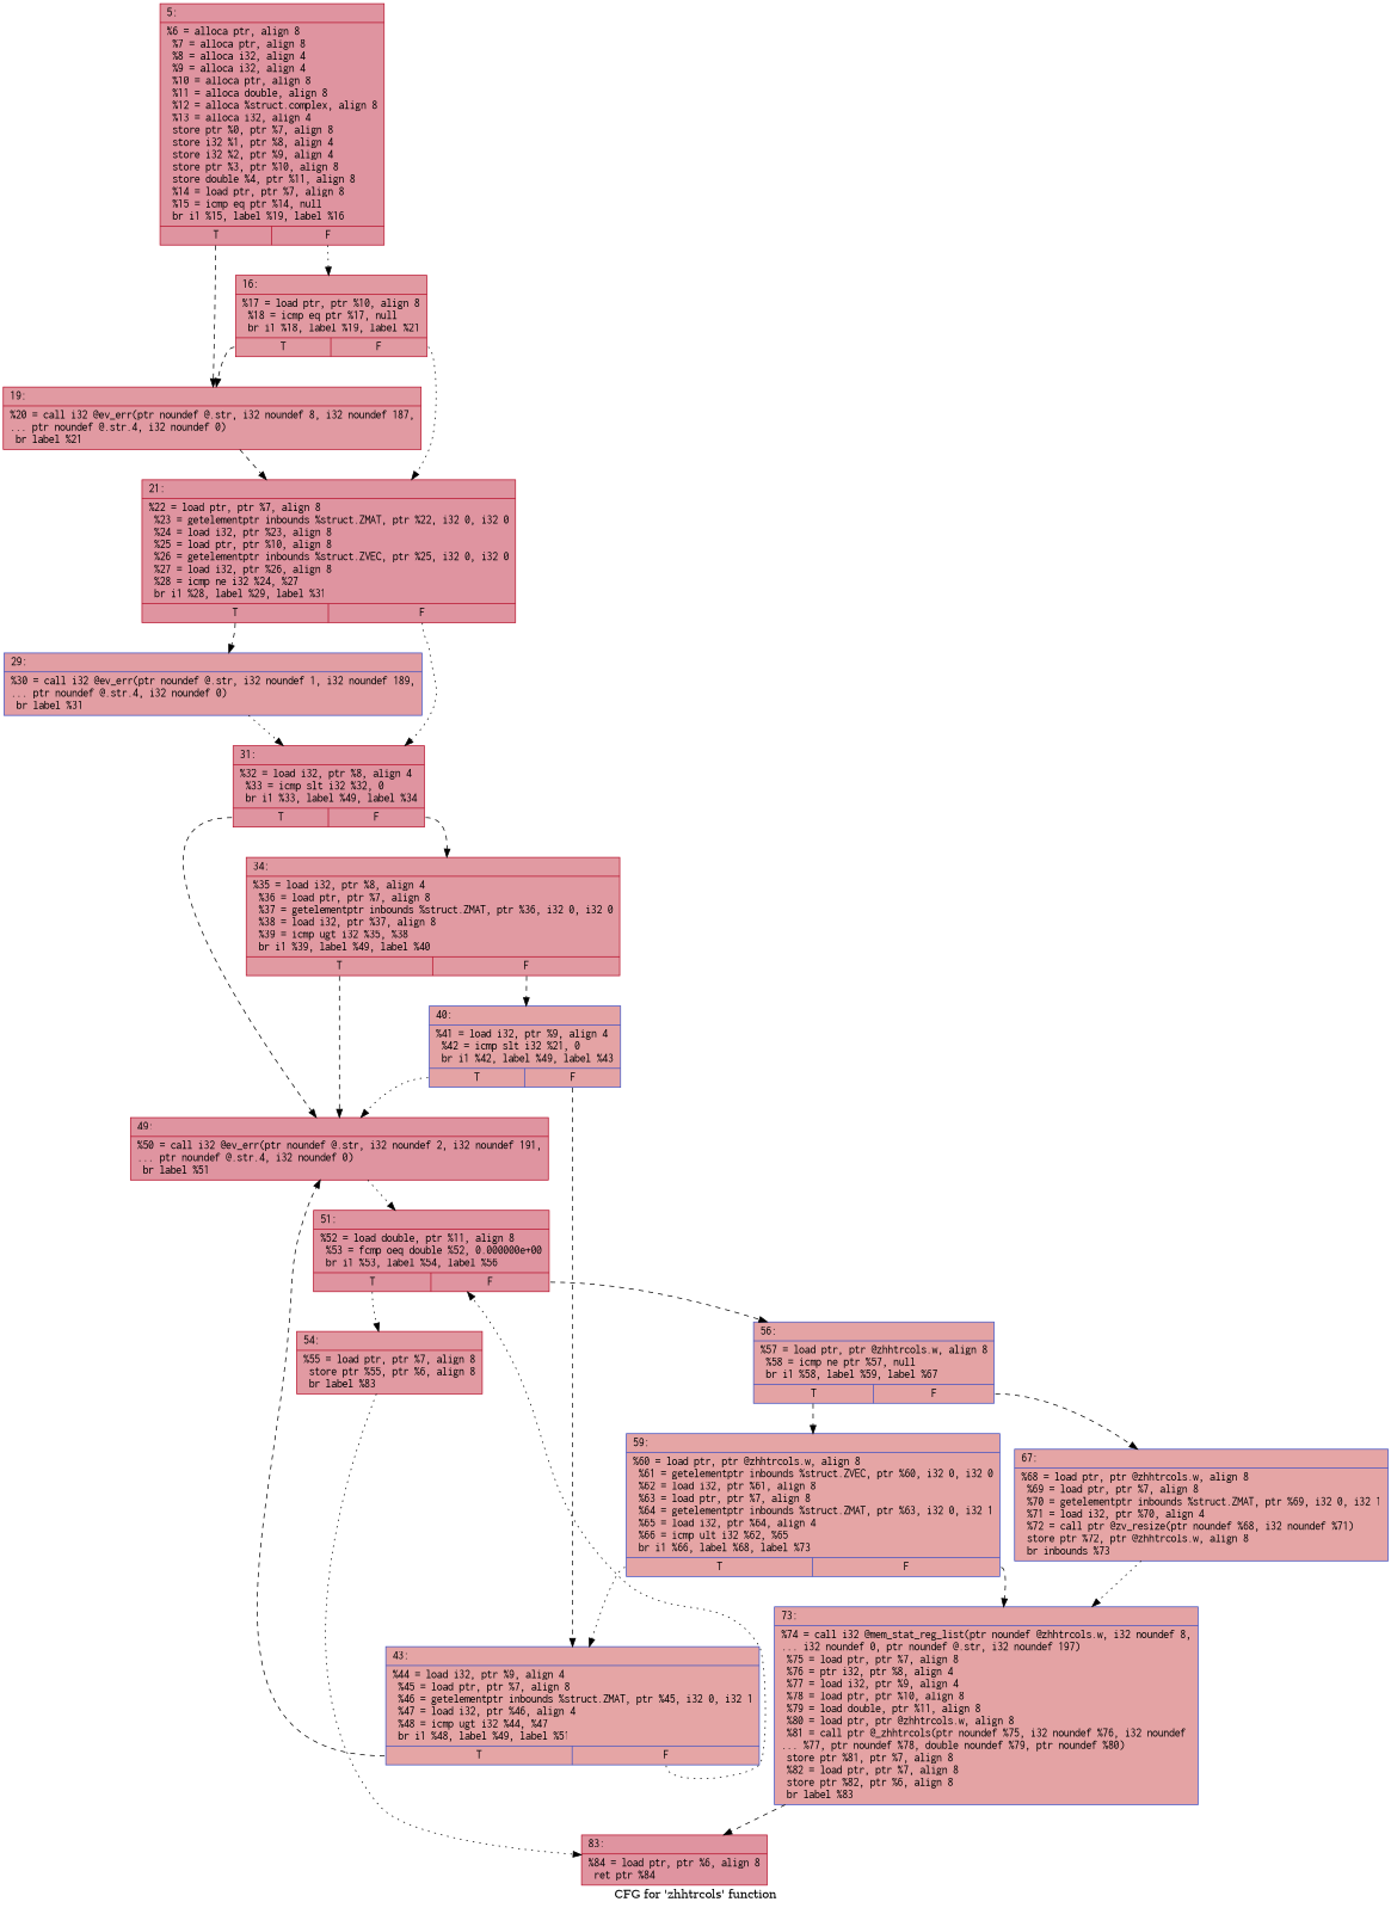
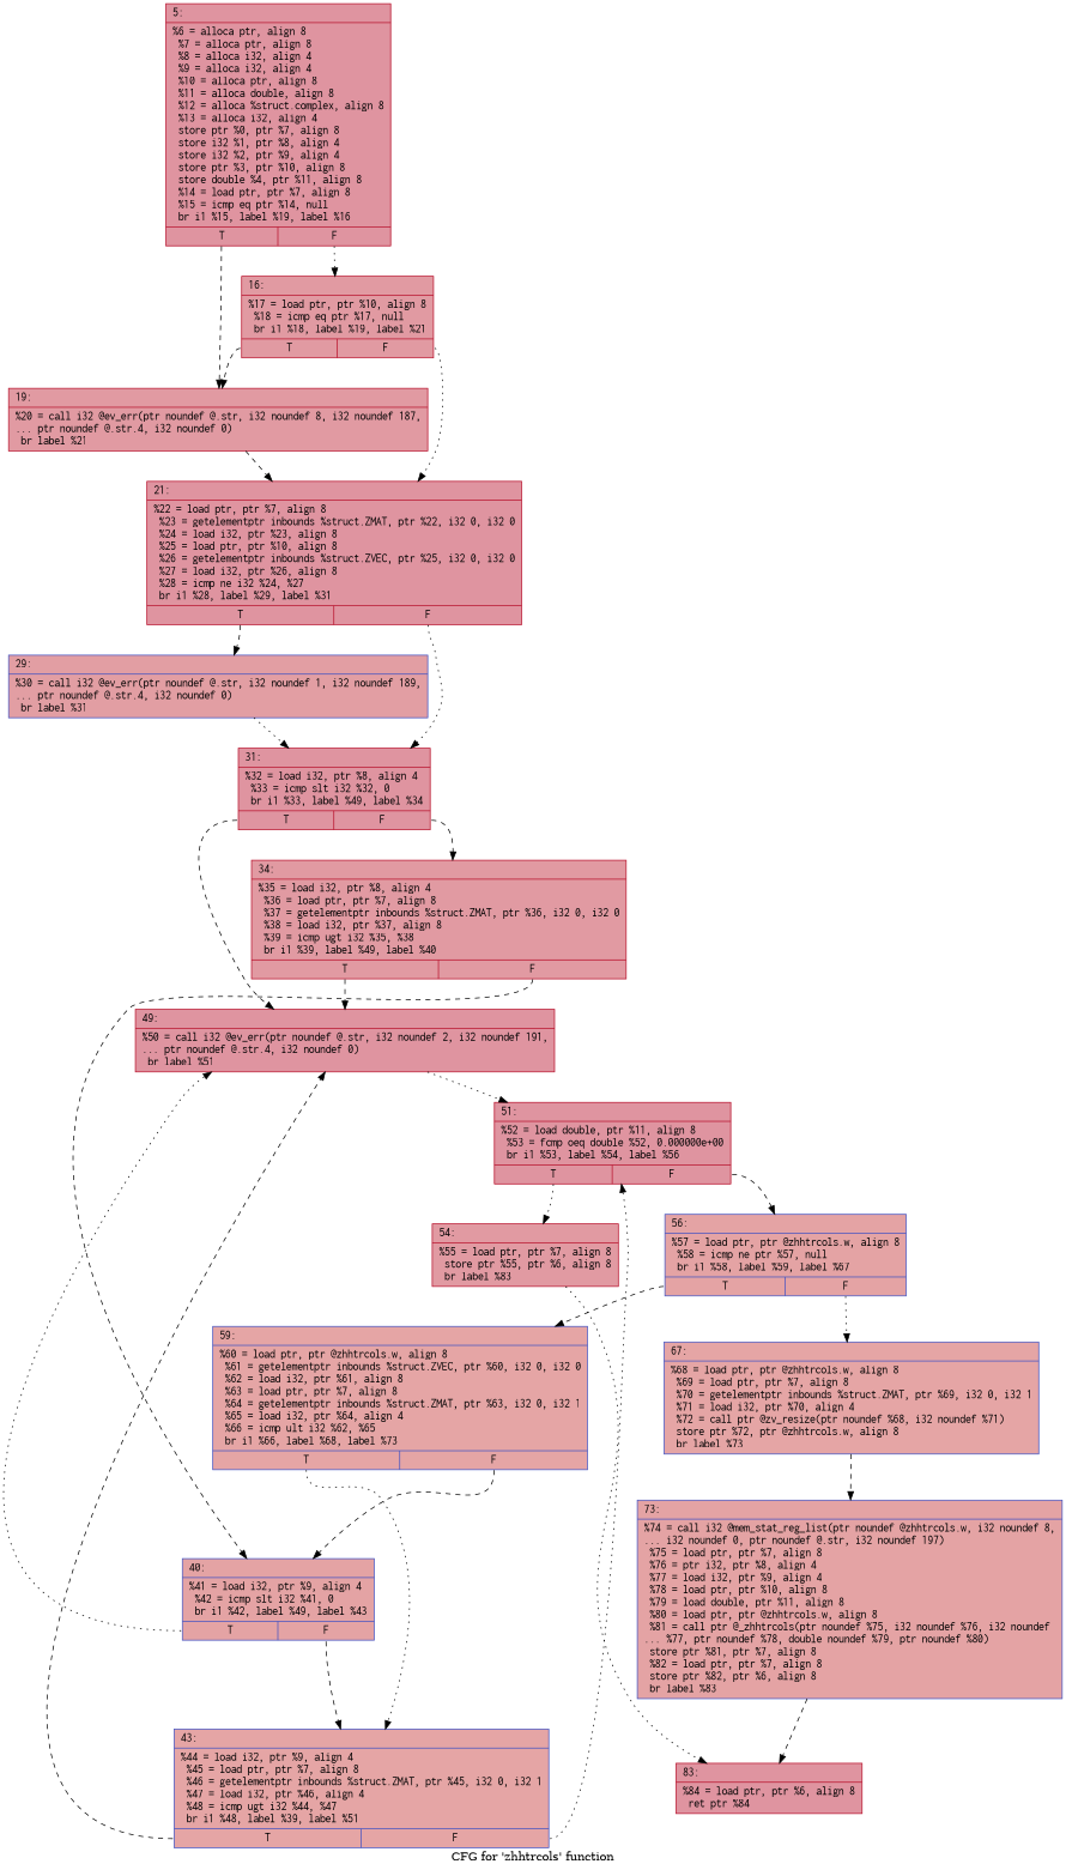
  digraph {
    label="CFG for 'zhhtrcols' function"
    node [color="#b70d28ff" fillcolor="#b70d2870" fontname=Courier shape=record style=filled]
    edge [style=dashed tailport=s0]
    n1 [label="{5:\l|  %6 = alloca ptr, align 8\l  %7 = alloca ptr, align 8\l  %8 = alloca i32, align 4\l  %9 = alloca i32, align 4\l  %10 = alloca ptr, align 8\l  %11 = alloca double, align 8\l  %12 = alloca %struct.complex, align 8\l  %13 = alloca i32, align 4\l  store ptr %0, ptr %7, align 8\l  store i32 %1, ptr %8, align 4\l  store i32 %2, ptr %9, align 4\l  store ptr %3, ptr %10, align 8\l  store double %4, ptr %11, align 8\l  %14 = load ptr, ptr %7, align 8\l  %15 = icmp eq ptr %14, null\l  br i1 %15, label %19, label %16\l|{<s0>T|<s1>F}}"]
    n2 [fillcolor="#bb1b2c70" label="{19:\l|  %20 = call i32 @ev_err(ptr noundef @.str, i32 noundef 8, i32 noundef 187,\l... ptr noundef @.str.4, i32 noundef 0)\l  br label %21\l}"]
    n3 [fillcolor="#bb1b2c70" label="{16:\l|  %17 = load ptr, ptr %10, align 8\l  %18 = icmp eq ptr %17, null\l  br i1 %18, label %19, label %21\l|{<s0>T|<s1>F}}"]
    n4 [label="{21:\l|  %22 = load ptr, ptr %7, align 8\l  %23 = getelementptr inbounds %struct.ZMAT, ptr %22, i32 0, i32 0\l  %24 = load i32, ptr %23, align 8\l  %25 = load ptr, ptr %10, align 8\l  %26 = getelementptr inbounds %struct.ZVEC, ptr %25, i32 0, i32 0\l  %27 = load i32, ptr %26, align 8\l  %28 = icmp ne i32 %24, %27\l  br i1 %28, label %29, label %31\l|{<s0>T|<s1>F}}"]
    n5 [color="#3d50c3ff" fillcolor="#be242e70" label="{29:\l|  %30 = call i32 @ev_err(ptr noundef @.str, i32 noundef 1, i32 noundef 189,\l... ptr noundef @.str.4, i32 noundef 0)\l  br label %31\l}"]
    n6 [label="{31:\l|  %32 = load i32, ptr %8, align 4\l  %33 = icmp slt i32 %32, 0\l  br i1 %33, label %49, label %34\l|{<s0>T|<s1>F}}"]
    n7 [label="{49:\l|  %50 = call i32 @ev_err(ptr noundef @.str, i32 noundef 2, i32 noundef 191,\l... ptr noundef @.str.4, i32 noundef 0)\l  br label %51\l}"]
    n8 [fillcolor="#bb1b2c70" label="{34:\l|  %35 = load i32, ptr %8, align 4\l  %36 = load ptr, ptr %7, align 8\l  %37 = getelementptr inbounds %struct.ZMAT, ptr %36, i32 0, i32 0\l  %38 = load i32, ptr %37, align 8\l  %39 = icmp ugt i32 %35, %38\l  br i1 %39, label %49, label %40\l|{<s0>T|<s1>F}}"]
    n9 [label="{51:\l|  %52 = load double, ptr %11, align 8\l  %53 = fcmp oeq double %52, 0.000000e+00\l  br i1 %53, label %54, label %56\l|{<s0>T|<s1>F}}"]
-   n10 [color="#3d50c3ff" fillcolor="#c32e3170" label="{40:\l|  %41 = load i32, ptr %9, align 4\l  %42 = icmp slt i32 %21, 0\l  br i1 %42, label %49, label %43\l|{<s0>T|<s1>F}}"]
+   n10 [color="#3d50c3ff" fillcolor="#c32e3170" label="{40:\l|  %41 = load i32, ptr %9, align 4\l  %42 = icmp slt i32 %41, 0\l  br i1 %42, label %49, label %43\l|{<s0>T|<s1>F}}"]
    n11 [fillcolor="#bb1b2c70" label="{54:\l|  %55 = load ptr, ptr %7, align 8\l  store ptr %55, ptr %6, align 8\l  br label %83\l}"]
    n12 [color="#3d50c3ff" fillcolor="#c32e3170" label="{56:\l|  %57 = load ptr, ptr @zhhtrcols.w, align 8\l  %58 = icmp ne ptr %57, null\l  br i1 %58, label %59, label %67\l|{<s0>T|<s1>F}}"]
-   n13 [color="#3d50c3ff" fillcolor="#c5333470" label="{43:\l|  %44 = load i32, ptr %9, align 4\l  %45 = load ptr, ptr %7, align 8\l  %46 = getelementptr inbounds %struct.ZMAT, ptr %45, i32 0, i32 1\l  %47 = load i32, ptr %46, align 4\l  %48 = icmp ugt i32 %44, %47\l  br i1 %48, label %49, label %51\l|{<s0>T|<s1>F}}"]
+   n13 [color="#3d50c3ff" fillcolor="#c5333470" label="{43:\l|  %44 = load i32, ptr %9, align 4\l  %45 = load ptr, ptr %7, align 8\l  %46 = getelementptr inbounds %struct.ZMAT, ptr %45, i32 0, i32 1\l  %47 = load i32, ptr %46, align 4\l  %48 = icmp ugt i32 %44, %47\l  br i1 %48, label %39, label %51\l|{<s0>T|<s1>F}}"]
    n14 [label="{83:\l|  %84 = load ptr, ptr %6, align 8\l  ret ptr %84\l}"]
    n15 [color="#3d50c3ff" fillcolor="#c5333470" label="{59:\l|  %60 = load ptr, ptr @zhhtrcols.w, align 8\l  %61 = getelementptr inbounds %struct.ZVEC, ptr %60, i32 0, i32 0\l  %62 = load i32, ptr %61, align 8\l  %63 = load ptr, ptr %7, align 8\l  %64 = getelementptr inbounds %struct.ZMAT, ptr %63, i32 0, i32 1\l  %65 = load i32, ptr %64, align 4\l  %66 = icmp ult i32 %62, %65\l  br i1 %66, label %68, label %73\l|{<s0>T|<s1>F}}"]
-   n16 [color="#3d50c3ff" fillcolor="#c5333470" label="{67:\l|  %68 = load ptr, ptr @zhhtrcols.w, align 8\l  %69 = load ptr, ptr %7, align 8\l  %70 = getelementptr inbounds %struct.ZMAT, ptr %69, i32 0, i32 1\l  %71 = load i32, ptr %70, align 4\l  %72 = call ptr @zv_resize(ptr noundef %68, i32 noundef %71)\l  store ptr %72, ptr @zhhtrcols.w, align 8\l  br inbounds %73\l}"]
+   n16 [color="#3d50c3ff" fillcolor="#c5333470" label="{67:\l|  %68 = load ptr, ptr @zhhtrcols.w, align 8\l  %69 = load ptr, ptr %7, align 8\l  %70 = getelementptr inbounds %struct.ZMAT, ptr %69, i32 0, i32 1\l  %71 = load i32, ptr %70, align 4\l  %72 = call ptr @zv_resize(ptr noundef %68, i32 noundef %71)\l  store ptr %72, ptr @zhhtrcols.w, align 8\l  br label %73\l}"]
    n17 [color="#3d50c3ff" fillcolor="#c32e3170" label="{73:\l|  %74 = call i32 @mem_stat_reg_list(ptr noundef @zhhtrcols.w, i32 noundef 8,\l... i32 noundef 0, ptr noundef @.str, i32 noundef 197)\l  %75 = load ptr, ptr %7, align 8\l  %76 = ptr i32, ptr %8, align 4\l  %77 = load i32, ptr %9, align 4\l  %78 = load ptr, ptr %10, align 8\l  %79 = load double, ptr %11, align 8\l  %80 = load ptr, ptr @zhhtrcols.w, align 8\l  %81 = call ptr @_zhhtrcols(ptr noundef %75, i32 noundef %76, i32 noundef\l... %77, ptr noundef %78, double noundef %79, ptr noundef %80)\l  store ptr %81, ptr %7, align 8\l  %82 = load ptr, ptr %7, align 8\l  store ptr %82, ptr %6, align 8\l  br label %83\l}"]
    n1 -> n2
    n1 -> n3 [style=dotted tailport=s1]
    n2 -> n4
    n3 -> n2
    n3 -> n4 [style=dotted tailport=s1]
    n4 -> n5
    n4 -> n6 [style=dotted tailport=s1]
    n5 -> n6 [style=dotted]
    n6 -> n7
    n6 -> n8 [tailport=s1]
    n7 -> n9 [style=dotted]
    n8 -> n7
    n8 -> n10 [tailport=s1]
    n9 -> n11 [style=dotted]
    n9 -> n12 [tailport=s1]
    n10 -> n7 [style=dotted]
    n10 -> n13 [tailport=s1]
    n11 -> n14 [style=dotted]
    n12 -> n15
-   n12 -> n16 [tailport=s1]
+   n12 -> n16 [style=dotted tailport=s1]
    n13 -> n7
    n13 -> n9 [style=dotted tailport=s1]
    n15 -> n13 [style=dotted]
-   n15 -> n17 [tailport=s1]
-   n16 -> n17 [style=dotted]
+   n15 -> n10 [tailport=s1]
+   n16 -> n17
    n17 -> n14
  }
